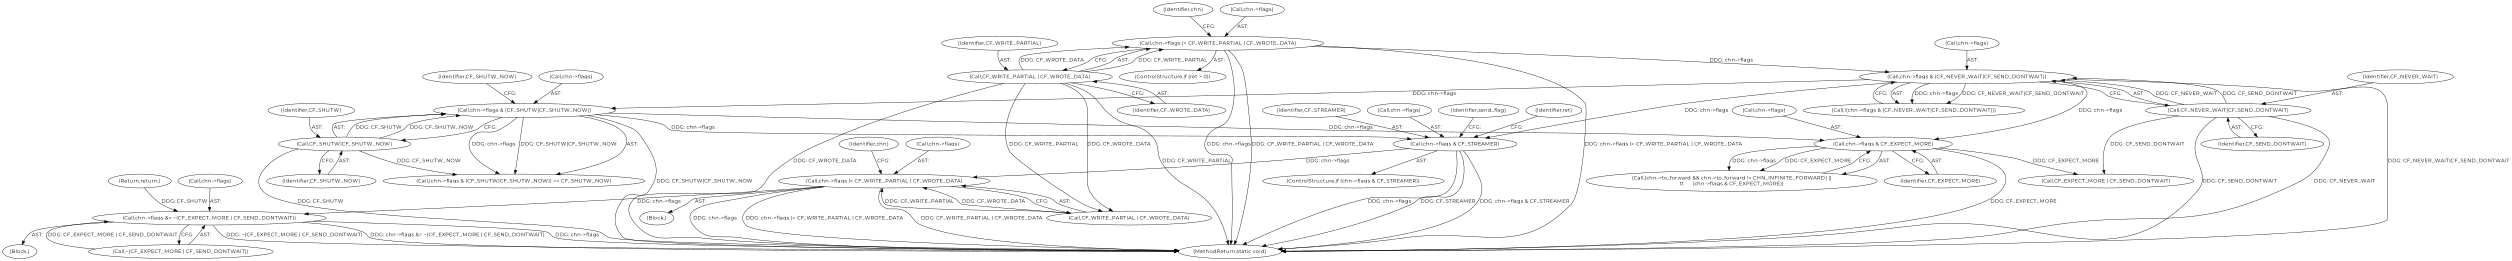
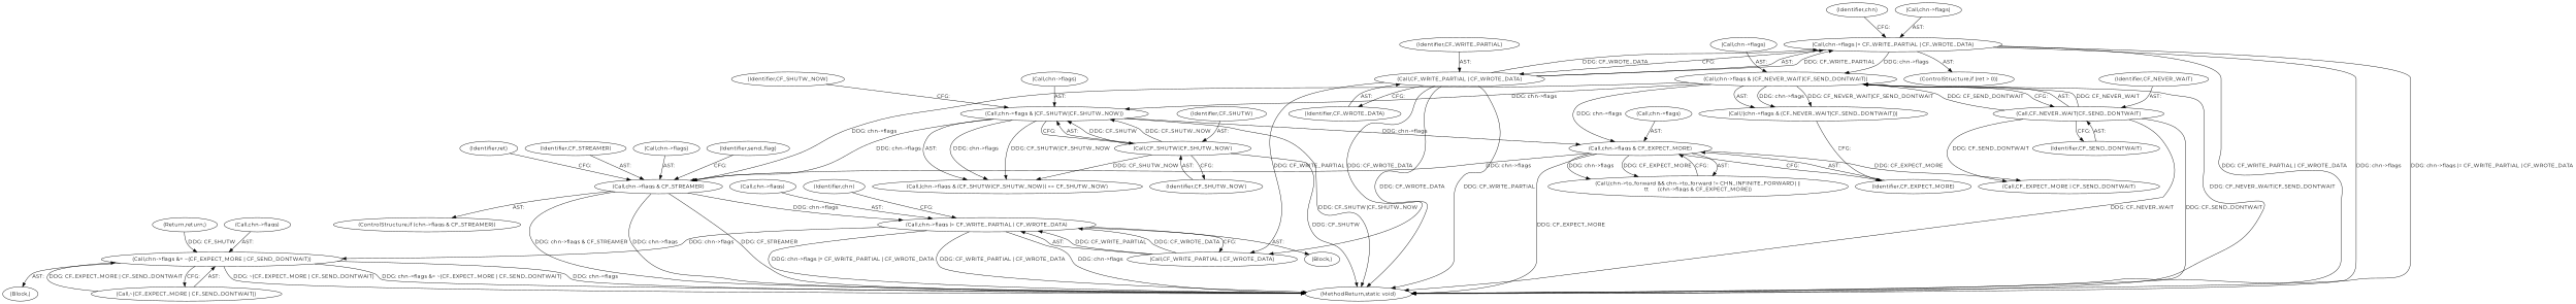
  digraph {
    fontname=Montserrat
    node [fontname=Montserrat]
    edge [fontname=Montserrat]
    n1 [label="(Call,chn->flags & CF_STREAMER)"]
    n2 [label="(Call,chn->flags |= CF_WRITE_PARTIAL | CF_WROTE_DATA)"]
    n3 [label="(MethodReturn,static void)"]
    n4 [label="(ControlStructure,if (chn->flags & CF_STREAMER))"]
    n5 [label="(Call,CF_WRITE_PARTIAL | CF_WROTE_DATA)"]
    n6 [label="(Call,chn->flags &= ~(CF_EXPECT_MORE | CF_SEND_DONTWAIT))"]
    n7 [label="(Block,)"]
    n8 [label="(Identifier,CF_STREAMER)"]
    n9 [label="(Call,chn->flags & (CF_NEVER_WAIT|CF_SEND_DONTWAIT))"]
    n10 [label="(Call,CF_NEVER_WAIT|CF_SEND_DONTWAIT)"]
    n11 [label="(Call,chn->flags & (CF_SHUTW|CF_SHUTW_NOW))"]
    n12 [label="(Call,chn->flags & CF_EXPECT_MORE)"]
    n13 [label="(Call,!(chn->flags & (CF_NEVER_WAIT|CF_SEND_DONTWAIT)))"]
    n14 [label="(Identifier,CF_SEND_DONTWAIT)"]
    n15 [label="(Call,CF_EXPECT_MORE | CF_SEND_DONTWAIT)"]
    n16 [label="(Call,CF_SHUTW|CF_SHUTW_NOW)"]
    n17 [label="(Call,(chn->flags & (CF_SHUTW|CF_SHUTW_NOW)) == CF_SHUTW_NOW)"]
    n18 [label="(Call,(chn->to_forward && chn->to_forward != CHN_INFINITE_FORWARD) ||\n\t\t      (chn->flags & CF_EXPECT_MORE))"]
    n19 [label="(Identifier,CF_EXPECT_MORE)"]
    n20 [label="(Call,chn->flags |= CF_WRITE_PARTIAL | CF_WROTE_DATA)"]
    n21 [label="(Call,CF_WRITE_PARTIAL | CF_WROTE_DATA)"]
    n22 [label="(ControlStructure,if (ret > 0))"]
    n23 [label="(Identifier,CF_WROTE_DATA)"]
    n24 [label="(Identifier,CF_SHUTW_NOW)"]
    n25 [label="(Call,~(CF_EXPECT_MORE | CF_SEND_DONTWAIT))"]
    n26 [label="(Block,)"]
    n27 [label="(Call,chn->flags)"]
    n28 [label="(Call,chn->flags)"]
    n29 [label="(Return,return;)"]
    n30 [label="(Call,chn->flags)"]
    n31 [label="(Identifier,chn)"]
    n32 [label="(Call,chn->flags)"]
    n33 [label="(Identifier,chn)"]
    n34 [label="(Identifier,CF_WRITE_PARTIAL)"]
    n35 [label="(Identifier,CF_NEVER_WAIT)"]
    n36 [label="(Call,chn->flags)"]
    n37 [label="(Identifier,send_flag)"]
    n38 [label="(Identifier,CF_SHUTW)"]
    n39 [label="(Identifier,CF_SHUTW_NOW)"]
    n40 [label="(Call,chn->flags)"]
    n41 [label="(Call,chn->flags)"]
    n42 [label="(Identifier,ret)"]
    n1 -> n2 [label="DDG: chn->flags"]
    n1 -> n3 [label="DDG: chn->flags"]
    n1 -> n3 [label="DDG: CF_STREAMER"]
    n1 -> n3 [label="DDG: chn->flags & CF_STREAMER"]
    n1 -> n4 [label="AST: "]
    n2 -> n3 [label="DDG: CF_WRITE_PARTIAL | CF_WROTE_DATA"]
    n2 -> n3 [label="DDG: chn->flags"]
    n2 -> n3 [label="DDG: chn->flags |= CF_WRITE_PARTIAL | CF_WROTE_DATA"]
    n2 -> n5 [label="CFG: "]
    n2 -> n6 [label="DDG: chn->flags"]
    n2 -> n7 [label="AST: "]
    n5 -> n2 [label="AST: "]
    n5 -> n2 [label="DDG: CF_WRITE_PARTIAL"]
    n5 -> n2 [label="DDG: CF_WROTE_DATA"]
    n6 -> n3 [label="DDG: chn->flags"]
    n6 -> n3 [label="DDG: ~(CF_EXPECT_MORE | CF_SEND_DONTWAIT)"]
    n6 -> n3 [label="DDG: chn->flags &= ~(CF_EXPECT_MORE | CF_SEND_DONTWAIT)"]
    n6 -> n25 [label="CFG: "]
    n6 -> n26 [label="AST: "]
    n8 -> n1 [label="AST: "]
    n9 -> n1 [label="DDG: chn->flags"]
    n9 -> n3 [label="DDG: CF_NEVER_WAIT|CF_SEND_DONTWAIT"]
    n9 -> n10 [label="CFG: "]
    n9 -> n11 [label="DDG: chn->flags"]
    n9 -> n12 [label="DDG: chn->flags"]
    n9 -> n13 [label="AST: "]
    n9 -> n13 [label="DDG: chn->flags"]
    n9 -> n13 [label="DDG: CF_NEVER_WAIT|CF_SEND_DONTWAIT"]
    n10 -> n3 [label="DDG: CF_SEND_DONTWAIT"]
    n10 -> n3 [label="DDG: CF_NEVER_WAIT"]
    n10 -> n9 [label="AST: "]
    n10 -> n9 [label="DDG: CF_NEVER_WAIT"]
    n10 -> n9 [label="DDG: CF_SEND_DONTWAIT"]
    n10 -> n14 [label="CFG: "]
    n10 -> n15 [label="DDG: CF_SEND_DONTWAIT"]
    n11 -> n1 [label="DDG: chn->flags"]
    n11 -> n3 [label="DDG: CF_SHUTW|CF_SHUTW_NOW"]
    n11 -> n12 [label="DDG: chn->flags"]
    n11 -> n16 [label="CFG: "]
    n11 -> n17 [label="AST: "]
    n11 -> n17 [label="DDG: chn->flags"]
    n11 -> n17 [label="DDG: CF_SHUTW|CF_SHUTW_NOW"]
+   n12 -> n1 [label="DDG: chn->flags"]
    n12 -> n3 [label="DDG: CF_EXPECT_MORE"]
    n12 -> n15 [label="DDG: CF_EXPECT_MORE"]
    n12 -> n18 [label="AST: "]
    n12 -> n18 [label="DDG: chn->flags"]
    n12 -> n18 [label="DDG: CF_EXPECT_MORE"]
    n12 -> n19 [label="CFG: "]
-   n13 -> n9 [label="CFG: "]
+   n13 -> n19 [label="CFG: "]
    n14 -> n10 [label="AST: "]
    n16 -> n3 [label="DDG: CF_SHUTW"]
    n16 -> n11 [label="AST: "]
    n16 -> n11 [label="DDG: CF_SHUTW"]
    n16 -> n11 [label="DDG: CF_SHUTW_NOW"]
    n16 -> n17 [label="DDG: CF_SHUTW_NOW"]
    n16 -> n24 [label="CFG: "]
    n18 -> n12 [label="CFG: "]
    n19 -> n12 [label="AST: "]
    n20 -> n3 [label="DDG: chn->flags"]
    n20 -> n3 [label="DDG: chn->flags |= CF_WRITE_PARTIAL | CF_WROTE_DATA"]
    n20 -> n3 [label="DDG: CF_WRITE_PARTIAL | CF_WROTE_DATA"]
    n20 -> n9 [label="DDG: chn->flags"]
    n20 -> n21 [label="CFG: "]
    n20 -> n22 [label="AST: "]
    n21 -> n3 [label="DDG: CF_WROTE_DATA"]
    n21 -> n3 [label="DDG: CF_WRITE_PARTIAL"]
    n21 -> n5 [label="DDG: CF_WRITE_PARTIAL"]
    n21 -> n5 [label="DDG: CF_WROTE_DATA"]
    n21 -> n20 [label="AST: "]
    n21 -> n20 [label="DDG: CF_WRITE_PARTIAL"]
    n21 -> n20 [label="DDG: CF_WROTE_DATA"]
    n21 -> n23 [label="CFG: "]
    n23 -> n21 [label="AST: "]
    n24 -> n16 [label="AST: "]
    n25 -> n6 [label="AST: "]
    n25 -> n6 [label="DDG: CF_EXPECT_MORE | CF_SEND_DONTWAIT"]
    n27 -> n1 [label="AST: "]
    n28 -> n12 [label="AST: "]
    n29 -> n6 [label="DDG: CF_SHUTW"]
    n30 -> n11 [label="AST: "]
    n31 -> n2 [label="CFG: "]
    n32 -> n9 [label="AST: "]
    n33 -> n20 [label="CFG: "]
    n34 -> n21 [label="AST: "]
    n35 -> n10 [label="AST: "]
    n36 -> n6 [label="AST: "]
    n37 -> n1 [label="CFG: "]
    n38 -> n16 [label="AST: "]
    n39 -> n11 [label="CFG: "]
    n40 -> n20 [label="AST: "]
    n41 -> n2 [label="AST: "]
    n42 -> n1 [label="CFG: "]
  }
